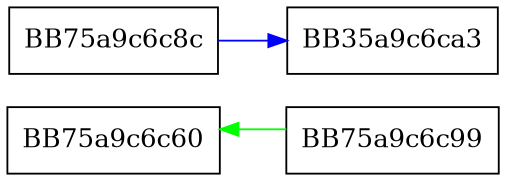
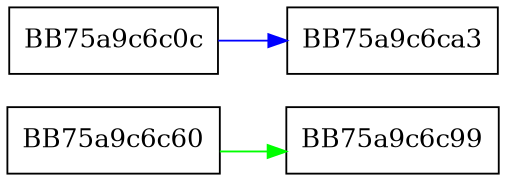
  digraph {
    rankdir=LR
    splines=ortho
    node [shape=box]
    BB75a9c6c60
    BB75a9c6c99
-   BB75a9c6c8c
-   BB75a9c6ca3 [label=BB35a9c6ca3]
-   BB75a9c6c99 -> BB75a9c6c60 [color=green]
+   BB75a9c6c8c [label=BB75a9c6c0c]
+   BB75a9c6ca3
+   BB75a9c6c60 -> BB75a9c6c99 [color=green]
    BB75a9c6c8c -> BB75a9c6ca3 [color=blue]
  }
